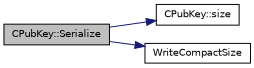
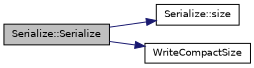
  digraph {
    rankdir=LR
    node [color=black fillcolor=white fontname=Helvetica fontsize=10 shape=record style=filled]
    edge [color=midnightblue fontname=Helvetica fontsize=10 labelfontname=Helvetica labelfontsize=10 style=solid]
-   n1 [fillcolor=grey75 fontcolor=black height=0.2 label="CPubKey::Serialize" width=0.4]
-   n2 [height=0.2 label="CPubKey::size" width=0.4]
+   n1 [fillcolor=grey75 fontcolor=black height=0.2 label="Serialize::Serialize" width=0.4]
+   n2 [height=0.2 label="Serialize::size" width=0.4]
    n3 [height=0.2 label=WriteCompactSize width=0.4]
    n1 -> n2
    n1 -> n3
  }
